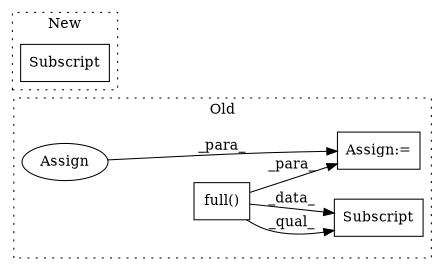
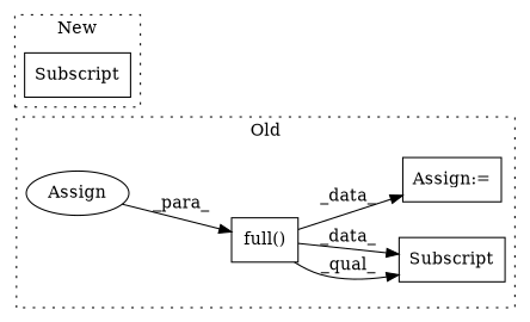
  digraph {
    rankdir=LR
    node [a=63 shape=box]
    n1 [a=75 l="12,1" label="full()" s="3430,3460"]
    n2 [a=68 l=3 label="Assign:=" s=3572]
    n3 [a=76 l=1 label=Assign s=3459 shape=ellipse]
    n4 [l="32,0" label=Subscript s="3513,0"]
    n5 [l="22,0" label=Subscript s="3675,0"]
    subgraph cluster_1 {
      label=Old
      style=dotted
      n1
      n2
      n3
      n4
    }
    subgraph cluster_2 {
      label=New
      style=dotted
      n5
    }
-   n1 -> n2 [label=_para_]
+   n1 -> n2 [label=_data_]
    n1 -> n4 [label=_qual_]
    n1 -> n4 [label=_data_]
-   n3 -> n2 [label=_para_]
+   n3 -> n1 [label=_para_]
  }
